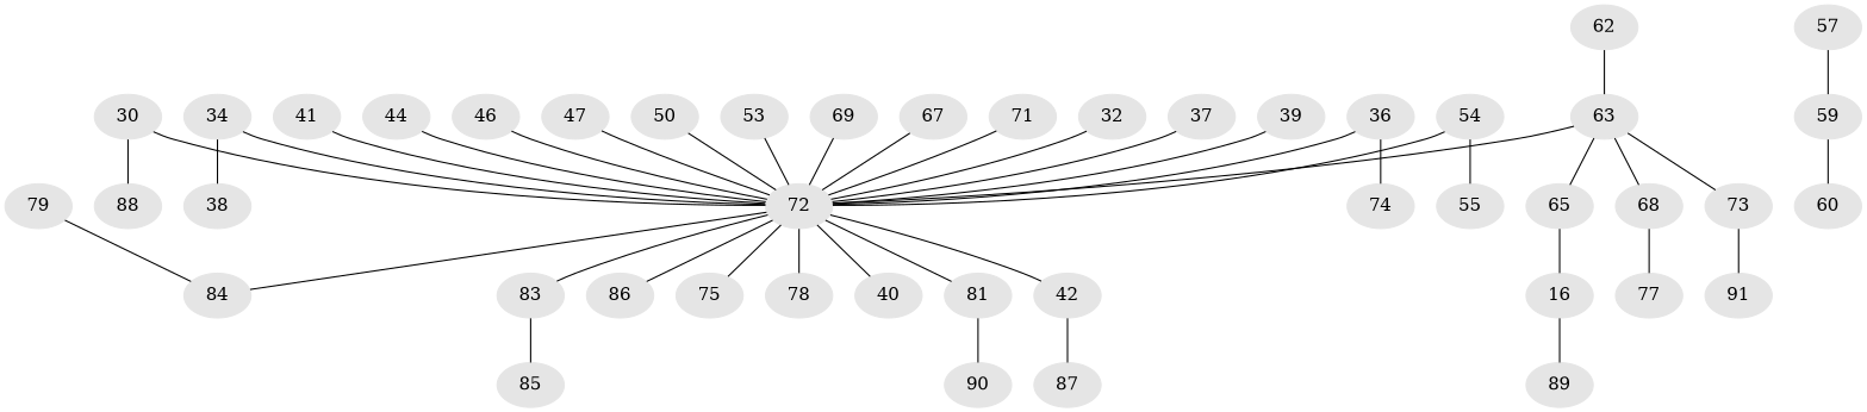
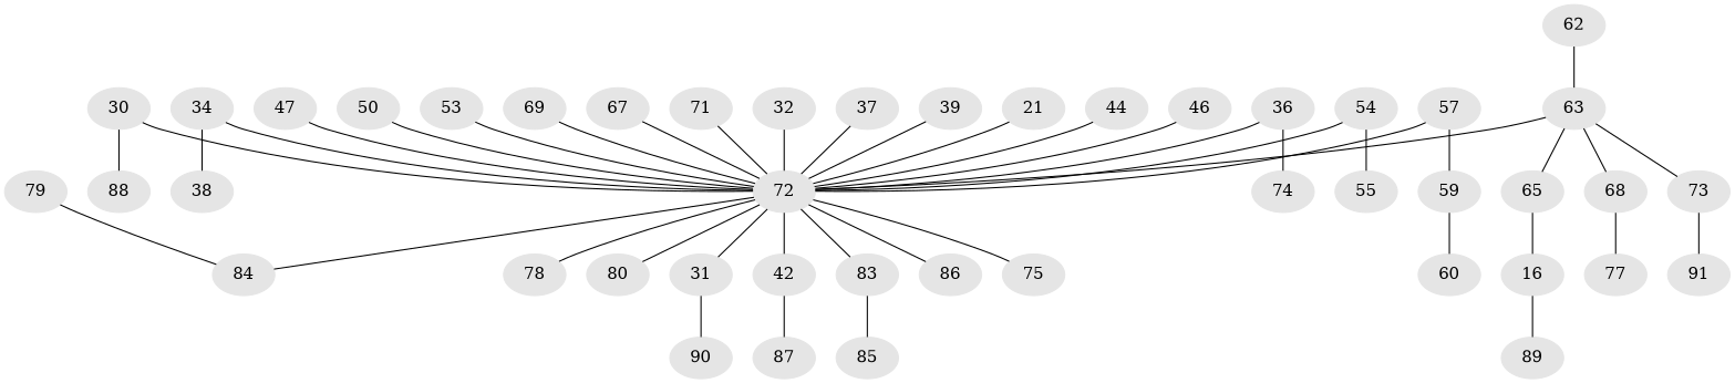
  graph {
    node [color=gray90 style=filled]
    72 [super="+70+43+69+49+23+13+24+16+20+26+45+27"]
    75
    78
-   80 [label=40]
-   81
+   80
+   81 [label=31]
    n6 [label=42]
    83
    84 [super="+51"]
    86
    30
    88
    32
    34
    38
    36
    74
    37
    39
-   41
+   41 [label=21]
    44
    46
    47
    50
    53
    54 [super="+28"]
    55
    57
    59
    60
    63 [super="+21+52+58"]
    65 [super="+64"]
    68 [super="+48"]
    73 [super="+17+42"]
    62
    n35 [label=16]
    77
    91
    89
    n39 [label=69]
    67
    71
    90
    87
    85
    79
    72 -- 75
    72 -- 78
    72 -- 80
    72 -- 81
    72 -- n6
    72 -- 83
    72 -- 84
    72 -- 86
    81 -- 90
    n6 -- 87
    83 -- 85
    30 -- 72
    30 -- 88
    32 -- 72
    34 -- 72
    34 -- 38
    36 -- 72
    36 -- 74
    37 -- 72
    39 -- 72
    41 -- 72
    44 -- 72
    46 -- 72
    47 -- 72
    50 -- 72
    53 -- 72
    54 -- 72
    54 -- 55
+   57 -- 72
    57 -- 59
    59 -- 60
    63 -- 72
    63 -- 65
    63 -- 68
    63 -- 73
    65 -- n35
    68 -- 77
    73 -- 91
    62 -- 63
    n35 -- 89
    n39 -- 72
    67 -- 72
    71 -- 72
    79 -- 84
  }
